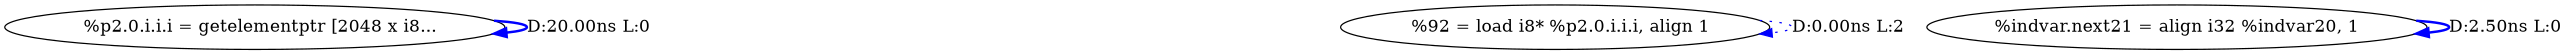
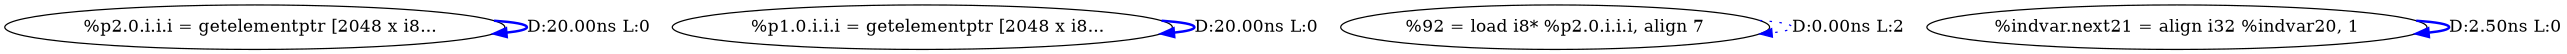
  digraph {
    edge [color=blue style=bold]
    n1 [label="  %p2.0.i.i.i = getelementptr [2048 x i8..."]
-   n3 [label="  %92 = load i8* %p2.0.i.i.i, align 1"]
+   n2 [label="  %p1.0.i.i.i = getelementptr [2048 x i8..."]
+   n3 [label="%92 = load i8* %p2.0.i.i.i, align 7"]
    n4 [label="%indvar.next21 = align i32 %indvar20, 1"]
    n1 -> n1 [label="D:20.00ns L:0"]
+   n2 -> n2 [label="D:20.00ns L:0"]
    n3 -> n3 [label="D:0.00ns L:2" style=dotted]
    n4 -> n4 [label="D:2.50ns L:0"]
  }
